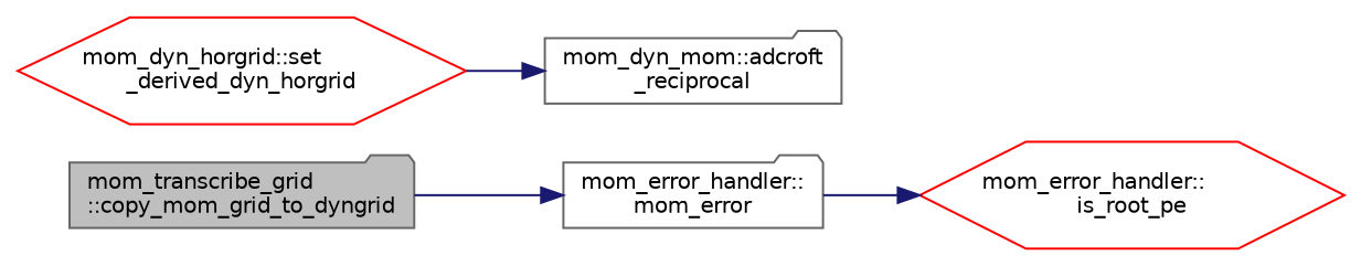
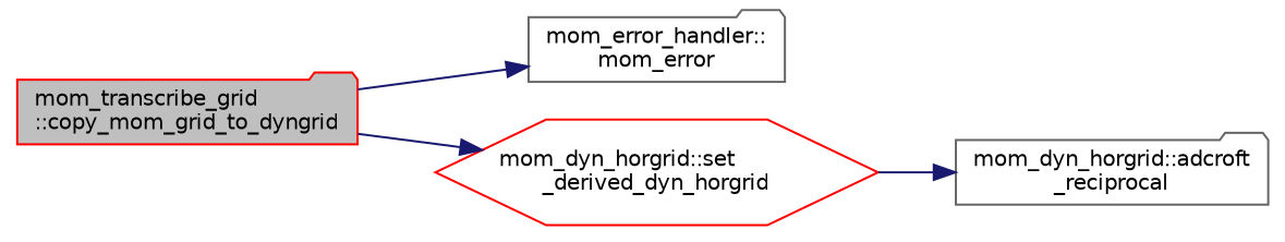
  digraph {
    rankdir=LR
    node [color=gray40 fillcolor=white fontname=Helvetica fontsize=10 shape=folder style=filled]
    edge [color=midnightblue fontname=Helvetica fontsize=10 labelfontname=Helvetica labelfontsize=10 style=solid]
-   n1 [fillcolor=grey75 fontcolor=black height=0.2 label="mom_transcribe_grid\l::copy_mom_grid_to_dyngrid" width=0.4]
+   n1 [color=red fillcolor=grey75 fontcolor=black height=0.2 label="mom_transcribe_grid\l::copy_mom_grid_to_dyngrid" width=0.4]
    n2 [height=0.2 label="mom_error_handler::\lmom_error" width=0.4]
    n3 [color=red height=0.2 label="mom_dyn_horgrid::set\l_derived_dyn_horgrid" shape=hexagon width=0.4]
-   n4 [color=red height=0.2 label="mom_error_handler::\lis_root_pe" shape=hexagon width=0.4]
-   n5 [height=0.2 label="mom_dyn_mom::adcroft\l_reciprocal" width=0.4]
+   n5 [height=0.2 label="mom_dyn_horgrid::adcroft\l_reciprocal" width=0.4]
    n1 -> n2
-   n2 -> n4
+   n1 -> n3
    n3 -> n5
  }
